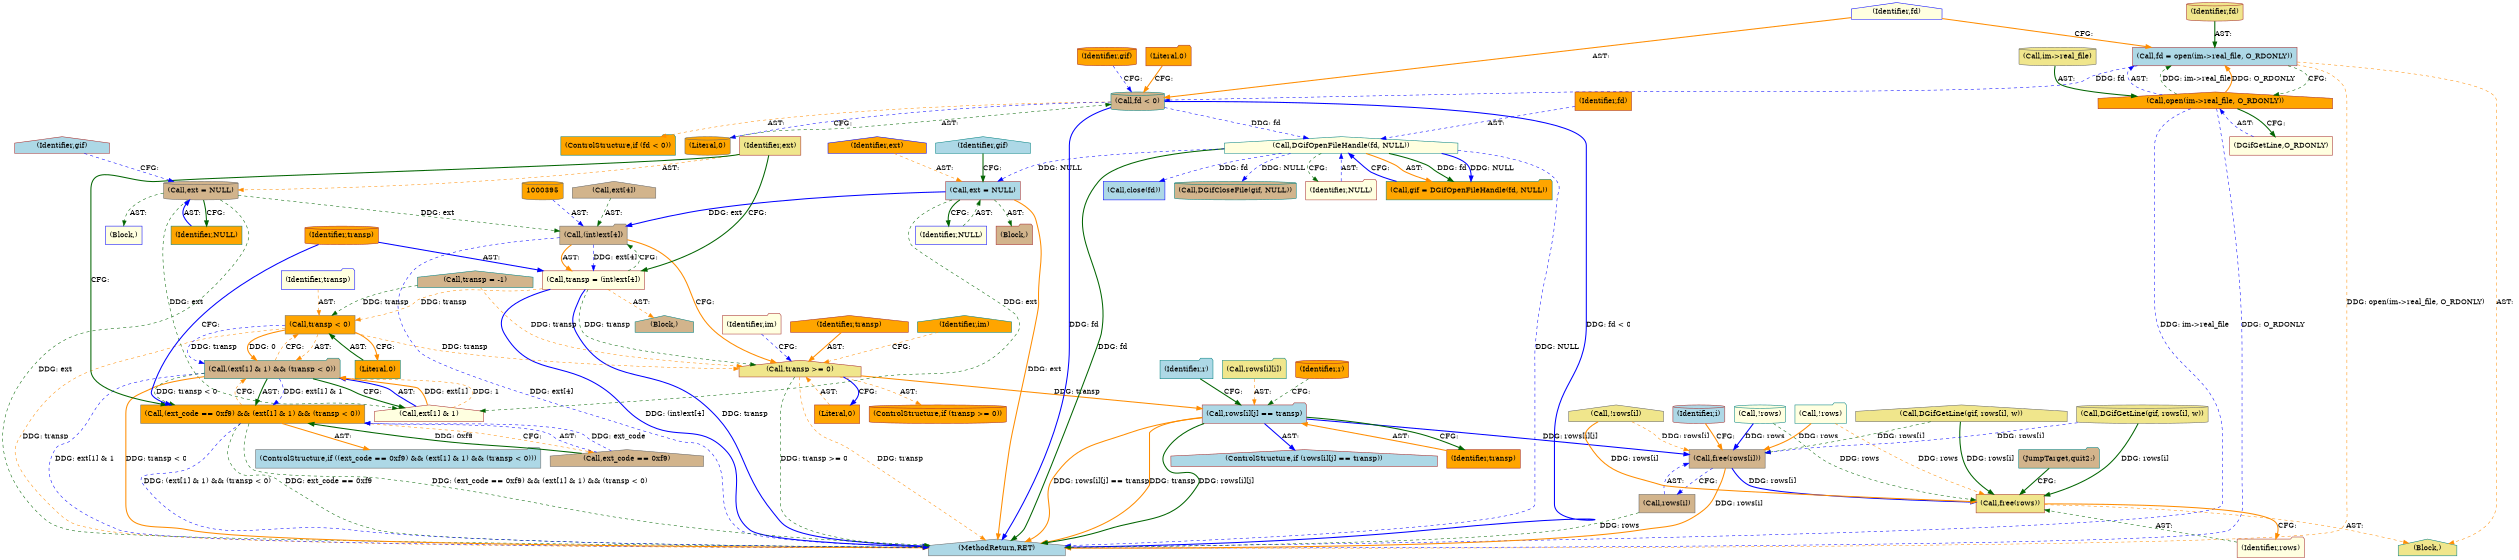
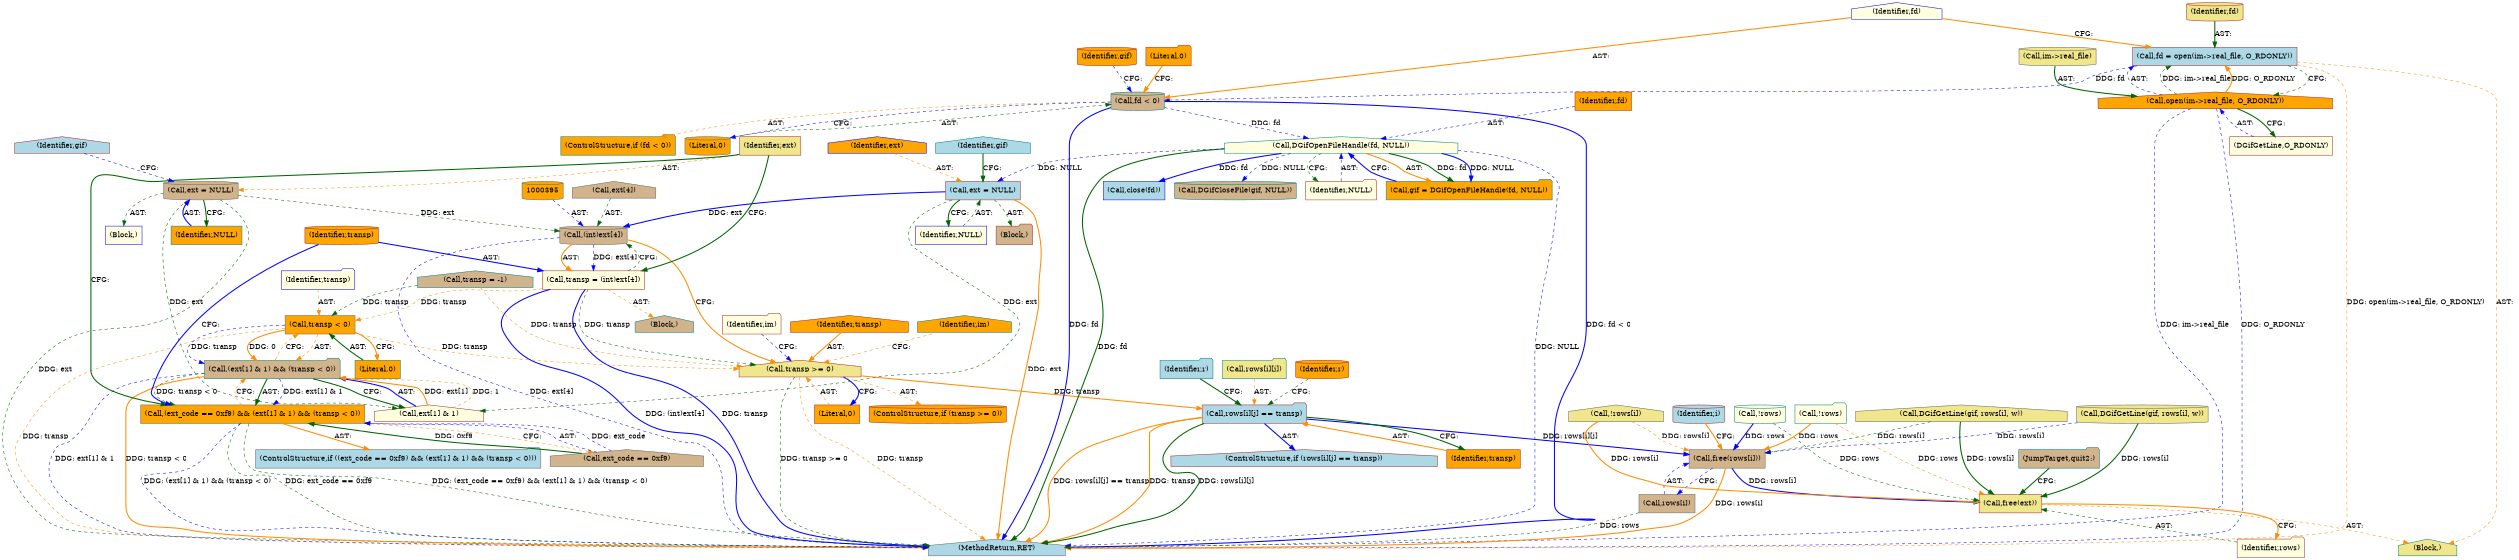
  digraph {
    node [color=brown fillcolor=orange shape=house style=filled]
    edge [color=darkorange style=dashed]
-   n1 [color=gray40 fillcolor=tan label="(Call,(int)ext[4])" shape=folder]
+   n1 [color=gray40 fillcolor=tan label="(Call,(int)ext[4])" shape=cylinder]
    n2 [fillcolor=lightyellow label="(Call,transp = (int)ext[4])" shape=box]
    n3 [color=gray40 fillcolor=lightblue label="(MethodReturn,RET)"]
    n4 [fillcolor=khaki label="(Call,transp >= 0)"]
    n5 [color=gray40 label="(Call,transp < 0)" shape=box]
    n6 [color=teal fillcolor=tan label="(Block,)"]
    n7 [color=gray40 fillcolor=tan label="(Call,ext[4])"]
    n8 [color=gray40 fillcolor=tan label="(Call,ext = NULL)" shape=cylinder]
    n9 [color=teal label="(Identifier,NULL)" shape=box]
    n10 [color=blue fillcolor=lightyellow label="(Block,)" shape=box]
    n11 [fillcolor=lightyellow label="(Call,ext[1] & 1)"]
    n12 [color=teal fillcolor=tan label="(Call,(ext[1] & 1) && (transp < 0))" shape=folder]
    n13 [fillcolor=lightblue label="(Call,ext = NULL)" shape=box]
    n14 [fillcolor=tan label="(Block,)" shape=folder]
    n15 [color=blue fillcolor=lightyellow label="(Identifier,NULL)" shape=box]
    n16 [color=teal fillcolor=lightyellow label="(Call,DGifOpenFileHandle(fd, NULL))"]
    n17 [color=teal fillcolor=tan label="(Call,DGifCloseFile(gif, NULL))" shape=cylinder]
    n18 [fillcolor=lightyellow label="(Identifier,NULL)" shape=folder]
    n19 [color=teal label="(Call,gif = DGifOpenFileHandle(fd, NULL))" shape=folder]
    n20 [color=blue fillcolor=lightblue label="(Call,close(fd))" shape=box]
    n21 [color=teal fillcolor=tan label="(Call,fd < 0)" shape=cylinder]
    n22 [color=teal label="(ControlStructure,if (fd < 0))" shape=folder]
    n23 [color=gray40 label="(Literal,0)" shape=cylinder]
    n24 [fillcolor=lightblue label="(Call,fd = open(im->real_file, O_RDONLY))" shape=box]
    n25 [label="(Call,open(im->real_file, O_RDONLY))"]
    n26 [color=teal fillcolor=khaki label="(Block,)"]
    n27 [fillcolor=lightyellow label="(DGifGetLine,O_RDONLY)" shape=box]
    n28 [color=teal label="(Literal,0)" shape=box]
    n29 [fillcolor=lightblue label="(Call,rows[i][j] == transp)" shape=folder]
    n30 [label="(Literal,0)" shape=box]
    n31 [label="(ControlStructure,if (transp >= 0))" shape=cylinder]
    n32 [color=gray40 label="(Call,(ext_code == 0xf9) && (ext[1] & 1) && (transp < 0))" shape=box]
    n33 [color=gray40 fillcolor=tan label="(Call,ext_code == 0xf9)"]
    n34 [color=gray40 fillcolor=lightblue label="(ControlStructure,if ((ext_code == 0xf9) && (ext[1] & 1) && (transp < 0)))" shape=folder]
    n35 [color=gray40 fillcolor=tan label="(Call,free(rows[i]))" shape=box]
    n36 [fillcolor=lightblue label="(ControlStructure,if (rows[i][j] == transp))"]
    n37 [label="(Identifier,transp)" shape=box]
-   n38 [fillcolor=khaki label="(Call,free(rows))" shape=box]
+   n38 [fillcolor=khaki label="(Call,free(ext))" shape=box]
    n39 [color=gray40 fillcolor=tan label="(Call,rows[i])" shape=box]
    n40 [fillcolor=lightyellow label="(Identifier,rows)" shape=folder]
    n41 [label="(Identifier,fd)" shape=box]
    n42 [color=gray40 fillcolor=khaki label="(Call,!rows[i])"]
    n43 [color=blue fillcolor=lightyellow label="(Identifier,fd)"]
    n44 [color=teal fillcolor=tan label="(Call,transp = -1)"]
    n45 [color=teal fillcolor=lightyellow label="(Call,!rows)" shape=cylinder]
    n46 [fillcolor=lightblue label="(Identifier,i)" shape=cylinder]
    n47 [color=teal fillcolor=lightblue label="(Identifier,gif)"]
    n48 [fillcolor=khaki label="(Identifier,fd)" shape=cylinder]
    n49 [label="(Identifier,transp)"]
    n50 [color=teal fillcolor=khaki label="(Call,rows[i][j])" shape=folder]
    n51 [color=teal fillcolor=lightyellow label="(Call,!rows)" shape=folder]
    n52 [color=gray40 fillcolor=khaki label="(Call,im->real_file)" shape=cylinder]
    n53 [label="(Identifier,gif)" shape=cylinder]
    n54 [color=gray40 fillcolor=khaki label="(Call,DGifGetLine(gif, rows[i], w))"]
    n55 [color=blue fillcolor=lightyellow label="(Identifier,transp)" shape=folder]
    n56 [color=gray40 fillcolor=khaki label="(Call,DGifGetLine(gif, rows[i], w))" shape=cylinder]
    n57 [color=blue label="(Identifier,ext)"]
    n58 [fillcolor=khaki label="(Identifier,ext)" shape=box]
    n59 [color=teal fillcolor=tan label="(JumpTarget,quit2:)" shape=folder]
    n60 [fillcolor=lightblue label="(Identifier,gif)"]
    n61 [label="(Literal,0)" shape=folder]
    n62 [color=teal label="(Identifier,im)"]
    n63 [label="(Identifier,r)" shape=cylinder]
    n64 [label="(Identifier,transp)" shape=cylinder]
    n65 [fillcolor=lightyellow label="(Identifier,im)" shape=folder]
    n66 [color=teal fillcolor=lightblue label="(Identifier,r)" shape=folder]
    1000395 [color=gray40 shape=cylinder]
    n1 -> n2 [label="AST: " style=bold]
    n1 -> n2 [color=blue label="DDG: ext[4]"]
    n1 -> n3 [color=blue label="DDG: ext[4]"]
    n1 -> n4 [label="CFG: " style=bold]
    n2 -> n1 [color=darkgreen label="CFG: "]
    n2 -> n3 [color=blue label="DDG: (int)ext[4]" style=bold]
    n2 -> n3 [color=blue label="DDG: transp" style=bold]
    n2 -> n4 [color=darkgreen label="DDG: transp"]
    n2 -> n5 [label="DDG: transp"]
    n2 -> n6 [label="AST: "]
    n4 -> n3 [label="DDG: transp"]
    n4 -> n3 [color=darkgreen label="DDG: transp >= 0"]
    n4 -> n29 [label="DDG: transp" style=bold]
    n4 -> n30 [color=blue label="CFG: " style=bold]
    n4 -> n31 [label="AST: "]
    n5 -> n3 [label="DDG: transp"]
    n5 -> n4 [label="DDG: transp"]
    n5 -> n12 [label="AST: "]
    n5 -> n12 [color=blue label="DDG: transp"]
    n5 -> n12 [label="DDG: 0" style=bold]
    n5 -> n28 [label="CFG: " style=bold]
    n7 -> n1 [color=darkgreen label="AST: "]
    n8 -> n1 [color=darkgreen label="DDG: ext"]
    n8 -> n3 [color=darkgreen label="DDG: ext"]
    n8 -> n9 [color=darkgreen label="CFG: " style=bold]
    n8 -> n10 [color=darkgreen label="AST: "]
    n8 -> n11 [color=darkgreen label="DDG: ext"]
    n9 -> n8 [color=blue label="AST: " style=bold]
    n11 -> n12 [color=blue label="AST: " style=bold]
    n11 -> n12 [label="DDG: ext[1]" style=bold]
    n11 -> n12 [label="DDG: 1"]
    n12 -> n3 [color=blue label="DDG: ext[1] & 1"]
    n12 -> n3 [label="DDG: transp < 0" style=bold]
    n12 -> n5 [label="CFG: "]
    n12 -> n11 [color=darkgreen label="CFG: " style=bold]
    n12 -> n32 [color=darkgreen label="AST: " style=bold]
    n12 -> n32 [color=blue label="DDG: ext[1] & 1"]
    n12 -> n32 [color=darkgreen label="DDG: transp < 0"]
    n13 -> n1 [color=blue label="DDG: ext" style=bold]
    n13 -> n3 [label="DDG: ext" style=bold]
    n13 -> n11 [color=darkgreen label="DDG: ext"]
    n13 -> n14 [color=darkgreen label="AST: "]
    n13 -> n15 [color=darkgreen label="CFG: " style=bold]
    n15 -> n13 [color=darkgreen label="AST: "]
    n16 -> n3 [color=blue label="DDG: NULL"]
    n16 -> n3 [color=darkgreen label="DDG: fd" style=bold]
    n16 -> n13 [color=blue label="DDG: NULL"]
    n16 -> n17 [color=blue label="DDG: NULL"]
    n16 -> n18 [color=darkgreen label="CFG: "]
    n16 -> n19 [label="AST: " style=bold]
    n16 -> n19 [color=darkgreen label="DDG: fd" style=bold]
    n16 -> n19 [color=blue label="DDG: NULL" style=bold]
-   n16 -> n20 [color=blue label="DDG: fd"]
+   n16 -> n20 [color=blue label="DDG: fd" style=bold]
    n18 -> n16 [color=blue label="AST: "]
    n19 -> n16 [color=blue label="CFG: " style=bold]
    n21 -> n3 [color=blue label="DDG: fd" style=bold]
    n21 -> n3 [color=blue label="DDG: fd < 0" style=bold]
    n21 -> n16 [color=blue label="DDG: fd"]
    n21 -> n22 [label="AST: "]
    n21 -> n23 [color=blue label="CFG: "]
    n23 -> n21 [color=darkgreen label="AST: "]
    n24 -> n3 [label="DDG: open(im->real_file, O_RDONLY)"]
    n24 -> n21 [color=blue label="DDG: fd"]
    n24 -> n25 [color=darkgreen label="CFG: "]
    n24 -> n26 [label="AST: "]
    n25 -> n3 [color=blue label="DDG: O_RDONLY"]
    n25 -> n3 [color=blue label="DDG: im->real_file"]
    n25 -> n24 [color=blue label="AST: "]
    n25 -> n24 [color=darkgreen label="DDG: im->real_file"]
    n25 -> n24 [label="DDG: O_RDONLY" style=bold]
    n25 -> n27 [color=darkgreen label="CFG: " style=bold]
    n27 -> n25 [color=blue label="AST: "]
    n28 -> n5 [color=darkgreen label="AST: " style=bold]
    n29 -> n3 [label="DDG: rows[i][j] == transp" style=bold]
    n29 -> n3 [label="DDG: transp" style=bold]
    n29 -> n3 [color=darkgreen label="DDG: rows[i][j]" style=bold]
    n29 -> n35 [color=blue label="DDG: rows[i][j]" style=bold]
    n29 -> n36 [color=blue label="AST: " style=bold]
    n29 -> n37 [color=darkgreen label="CFG: " style=bold]
    n30 -> n4 [label="AST: "]
    n32 -> n3 [color=darkgreen label="DDG: ext_code == 0xf9"]
    n32 -> n3 [color=darkgreen label="DDG: (ext_code == 0xf9) && (ext[1] & 1) && (transp < 0)"]
    n32 -> n3 [color=blue label="DDG: (ext[1] & 1) && (transp < 0)"]
    n32 -> n12 [label="CFG: "]
    n32 -> n33 [label="CFG: "]
    n32 -> n34 [label="AST: " style=bold]
    n33 -> n32 [color=blue label="AST: "]
    n33 -> n32 [color=blue label="DDG: ext_code"]
    n33 -> n32 [color=darkgreen label="DDG: 0xf9" style=bold]
    n35 -> n3 [label="DDG: rows[i]" style=bold]
    n35 -> n38 [color=blue label="DDG: rows[i]" style=bold]
    n35 -> n39 [color=blue label="CFG: "]
    n37 -> n29 [label="AST: " style=bold]
    n38 -> n26 [label="AST: "]
    n38 -> n40 [label="CFG: " style=bold]
    n39 -> n3 [color=darkgreen label="DDG: rows"]
    n39 -> n35 [color=blue label="AST: "]
    n40 -> n38 [color=darkgreen label="AST: "]
    n41 -> n16 [color=blue label="AST: "]
    n42 -> n35 [label="DDG: rows[i]"]
    n42 -> n38 [label="DDG: rows[i]" style=bold]
    n43 -> n21 [label="AST: " style=bold]
    n43 -> n24 [label="CFG: " style=bold]
    n44 -> n4 [label="DDG: transp"]
    n44 -> n5 [color=darkgreen label="DDG: transp"]
    n45 -> n35 [color=blue label="DDG: rows" style=bold]
    n45 -> n38 [color=darkgreen label="DDG: rows"]
    n46 -> n35 [label="CFG: " style=bold]
    n47 -> n13 [color=darkgreen label="CFG: " style=bold]
    n48 -> n24 [color=darkgreen label="AST: " style=bold]
    n49 -> n4 [label="AST: " style=bold]
    n50 -> n29 [label="AST: "]
    n51 -> n35 [label="DDG: rows" style=bold]
    n51 -> n38 [label="DDG: rows"]
    n52 -> n25 [color=darkgreen label="AST: " style=bold]
    n53 -> n21 [color=blue label="CFG: "]
    n54 -> n35 [color=darkgreen label="DDG: rows[i]"]
    n54 -> n38 [color=darkgreen label="DDG: rows[i]" style=bold]
    n55 -> n5 [label="AST: "]
    n56 -> n35 [color=blue label="DDG: rows[i]"]
    n56 -> n38 [color=darkgreen label="DDG: rows[i]" style=bold]
    n57 -> n13 [label="AST: "]
    n58 -> n2 [color=darkgreen label="CFG: " style=bold]
    n58 -> n8 [label="AST: "]
    n58 -> n32 [color=darkgreen label="CFG: " style=bold]
    n59 -> n38 [color=darkgreen label="CFG: " style=bold]
    n60 -> n8 [color=blue label="CFG: "]
    n61 -> n21 [label="CFG: " style=bold]
    n62 -> n4 [label="CFG: "]
    n63 -> n29 [color=darkgreen label="CFG: "]
    n64 -> n2 [color=blue label="AST: " style=bold]
    n64 -> n32 [color=blue label="CFG: " style=bold]
    n65 -> n4 [color=blue label="CFG: "]
    n66 -> n29 [color=darkgreen label="CFG: " style=bold]
    1000395 -> n1 [color=blue label="AST: "]
  }
